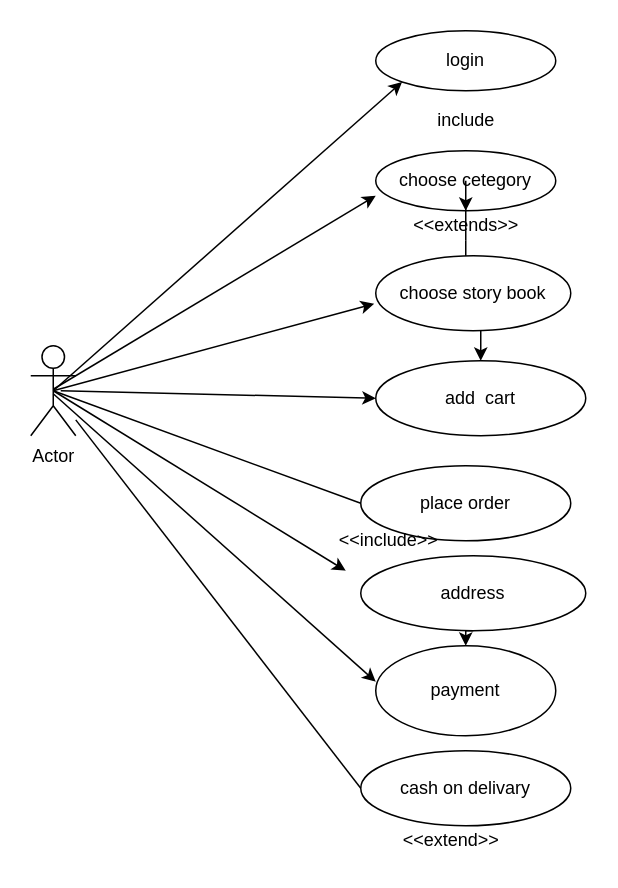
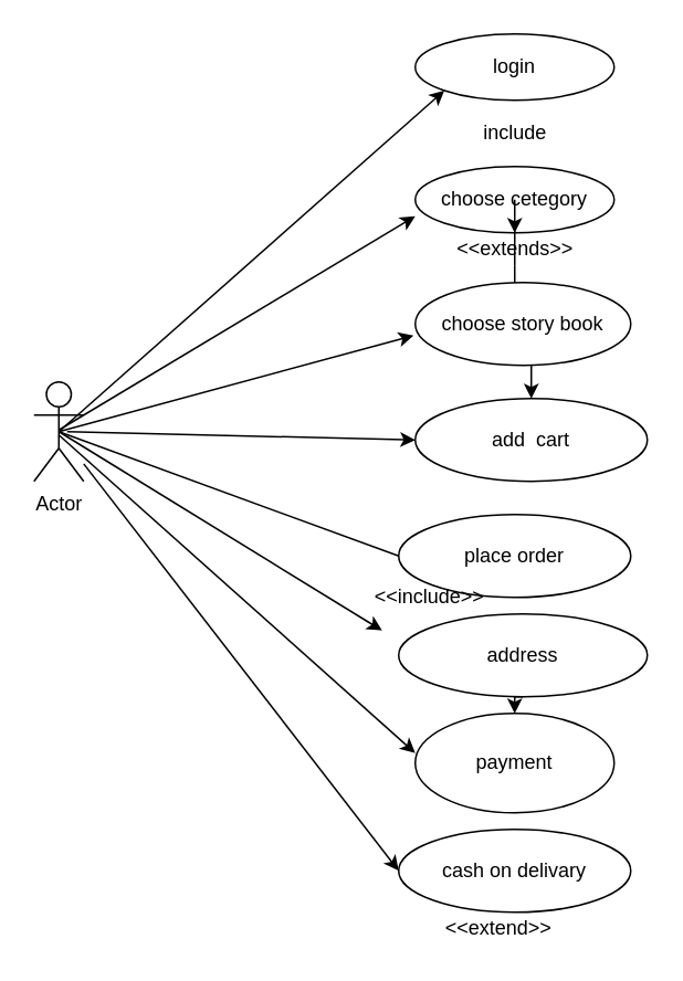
  <mxCell id="0" />
  <mxCell id="1" parent="0" />
  <mxCell id="2" value="Actor" style="shape=umlActor;verticalLabelPosition=bottom;verticalAlign=top;html=1;outlineConnect=0;" parent="1" vertex="1"><mxGeometry x="20" y="230" width="30" height="60" as="geometry" /></mxCell>
  <mxCell id="3" value="login" style="ellipse;whiteSpace=wrap;html=1;" parent="1" vertex="1"><mxGeometry x="250" y="20" width="120" height="40" as="geometry" /></mxCell>
  <mxCell id="4" value="" style="edgeStyle=orthogonalEdgeStyle;rounded=0;orthogonalLoop=1;jettySize=auto;html=1;" parent="1" source="22" target="7" edge="1"><mxGeometry relative="1" as="geometry" /></mxCell>
  <mxCell id="5" value="&amp;nbsp;choose cetegory&amp;nbsp;" style="ellipse;whiteSpace=wrap;html=1;" parent="1" vertex="1"><mxGeometry x="250" y="100" width="120" height="40" as="geometry" /></mxCell>
  <mxCell id="6" value="choose story book" style="ellipse;whiteSpace=wrap;html=1;" parent="1" vertex="1"><mxGeometry x="250" y="170" width="130" height="50" as="geometry" /></mxCell>
  <mxCell id="7" value="add&amp;nbsp; cart" style="ellipse;whiteSpace=wrap;html=1;" parent="1" vertex="1"><mxGeometry x="250" y="240" width="140" height="50" as="geometry" /></mxCell>
  <mxCell id="8" value="place order" style="ellipse;whiteSpace=wrap;html=1;" parent="1" vertex="1"><mxGeometry x="240" y="310" width="140" height="50" as="geometry" /></mxCell>
  <mxCell id="9" style="edgeStyle=orthogonalEdgeStyle;rounded=0;orthogonalLoop=1;jettySize=auto;html=1;exitX=0.5;exitY=1;exitDx=0;exitDy=0;entryX=0.5;entryY=0;entryDx=0;entryDy=0;" parent="1" source="10" target="11" edge="1"><mxGeometry relative="1" as="geometry" /></mxCell>
  <mxCell id="10" value="address" style="ellipse;whiteSpace=wrap;html=1;" parent="1" vertex="1"><mxGeometry x="240" y="370" width="150" height="50" as="geometry" /></mxCell>
  <mxCell id="11" value="payment" style="ellipse;whiteSpace=wrap;html=1;" parent="1" vertex="1"><mxGeometry x="250" y="430" width="120" height="60" as="geometry" /></mxCell>
  <mxCell id="12" value="cash on delivary" style="ellipse;whiteSpace=wrap;html=1;" parent="1" vertex="1"><mxGeometry x="240" y="500" width="140" height="50" as="geometry" /></mxCell>
  <mxCell id="13" value="" style="endArrow=classic;html=1;exitX=0.5;exitY=0.5;exitDx=0;exitDy=0;exitPerimeter=0;entryX=0;entryY=1;entryDx=0;entryDy=0;" parent="1" source="2" target="3" edge="1"><mxGeometry width="50" height="50" relative="1" as="geometry"><mxPoint x="390" y="370" as="sourcePoint" /><mxPoint x="440" y="320" as="targetPoint" /></mxGeometry></mxCell>
  <mxCell id="14" value="" style="endArrow=classic;html=1;entryX=0;entryY=0.75;entryDx=0;entryDy=0;entryPerimeter=0;" parent="1" target="5" edge="1"><mxGeometry width="50" height="50" relative="1" as="geometry"><mxPoint x="35" y="259" as="sourcePoint" /><mxPoint x="440" y="220" as="targetPoint" /></mxGeometry></mxCell>
  <mxCell id="15" value="" style="endArrow=classic;html=1;exitX=0.5;exitY=0.5;exitDx=0;exitDy=0;exitPerimeter=0;entryX=-0.008;entryY=0.64;entryDx=0;entryDy=0;entryPerimeter=0;" parent="1" source="2" target="6" edge="1"><mxGeometry width="50" height="50" relative="1" as="geometry"><mxPoint x="390" y="270" as="sourcePoint" /><mxPoint x="440" y="220" as="targetPoint" /></mxGeometry></mxCell>
  <mxCell id="16" value="" style="endArrow=classic;html=1;entryX=0;entryY=0.5;entryDx=0;entryDy=0;" parent="1" target="7" edge="1"><mxGeometry width="50" height="50" relative="1" as="geometry"><mxPoint x="40" y="260" as="sourcePoint" /><mxPoint x="440" y="220" as="targetPoint" /></mxGeometry></mxCell>
  <mxCell id="17" value="" style="endArrow=none;html=1;exitX=0.5;exitY=0.5;exitDx=0;exitDy=0;exitPerimeter=0;entryX=0;entryY=0.5;entryDx=0;entryDy=0;" parent="1" source="2" target="8" edge="1"><mxGeometry width="50" height="50" relative="1" as="geometry"><mxPoint x="390" y="270" as="sourcePoint" /><mxPoint x="440" y="220" as="targetPoint" /></mxGeometry></mxCell>
  <mxCell id="18" value="" style="endArrow=classic;html=1;exitX=0.5;exitY=0.5;exitDx=0;exitDy=0;exitPerimeter=0;" parent="1" source="2" edge="1"><mxGeometry width="50" height="50" relative="1" as="geometry"><mxPoint x="390" y="270" as="sourcePoint" /><mxPoint x="230" y="380" as="targetPoint" /></mxGeometry></mxCell>
  <mxCell id="19" value="" style="endArrow=classic;html=1;entryX=0;entryY=0.4;entryDx=0;entryDy=0;entryPerimeter=0;" parent="1" target="11" edge="1"><mxGeometry width="50" height="50" relative="1" as="geometry"><mxPoint x="35" y="262" as="sourcePoint" /><mxPoint x="440" y="320" as="targetPoint" /></mxGeometry></mxCell>
- <mxCell id="20" value="" style="endArrow=none;html=1;entryX=0;entryY=0.5;entryDx=0;entryDy=0;" parent="1" source="2" target="12" edge="1"><mxGeometry width="50" height="50" relative="1" as="geometry"><mxPoint x="230" y="350" as="sourcePoint" /><mxPoint x="280" y="300" as="targetPoint" /></mxGeometry></mxCell>
+ <mxCell id="20" value="" style="endArrow=classic;html=1;entryX=0;entryY=0.5;entryDx=0;entryDy=0;" parent="1" source="2" target="12" edge="1"><mxGeometry width="50" height="50" relative="1" as="geometry"><mxPoint x="230" y="350" as="sourcePoint" /><mxPoint x="280" y="300" as="targetPoint" /></mxGeometry></mxCell>
  <mxCell id="21" value="include" style="text;html=1;align=center;verticalAlign=middle;resizable=0;points=[];autosize=1;" parent="1" vertex="1"><mxGeometry x="285" y="70" width="50" height="20" as="geometry" /></mxCell>
  <mxCell id="22" value="&amp;lt;&amp;lt;extends&amp;gt;&amp;gt;" style="text;html=1;align=center;verticalAlign=middle;resizable=0;points=[];autosize=1;" parent="1" vertex="1"><mxGeometry x="265" y="140" width="90" height="20" as="geometry" /></mxCell>
  <mxCell id="23" value="" style="edgeStyle=orthogonalEdgeStyle;rounded=0;orthogonalLoop=1;jettySize=auto;html=1;" parent="1" source="5" target="22" edge="1"><mxGeometry relative="1" as="geometry"><mxPoint x="310" y="140" as="sourcePoint" /><mxPoint x="320" y="240" as="targetPoint" /></mxGeometry></mxCell>
  <mxCell id="24" value="&amp;lt;&amp;lt;include&amp;gt;&amp;gt;&amp;nbsp;" style="text;html=1;align=center;verticalAlign=middle;resizable=0;points=[];autosize=1;" parent="1" vertex="1"><mxGeometry x="220" y="350" width="80" height="20" as="geometry" /></mxCell>
  <mxCell id="25" value="&amp;lt;&amp;lt;extend&amp;gt;&amp;gt;" style="text;html=1;align=center;verticalAlign=middle;resizable=0;points=[];autosize=1;" parent="1" vertex="1"><mxGeometry x="260" y="550" width="80" height="20" as="geometry" /></mxCell>
